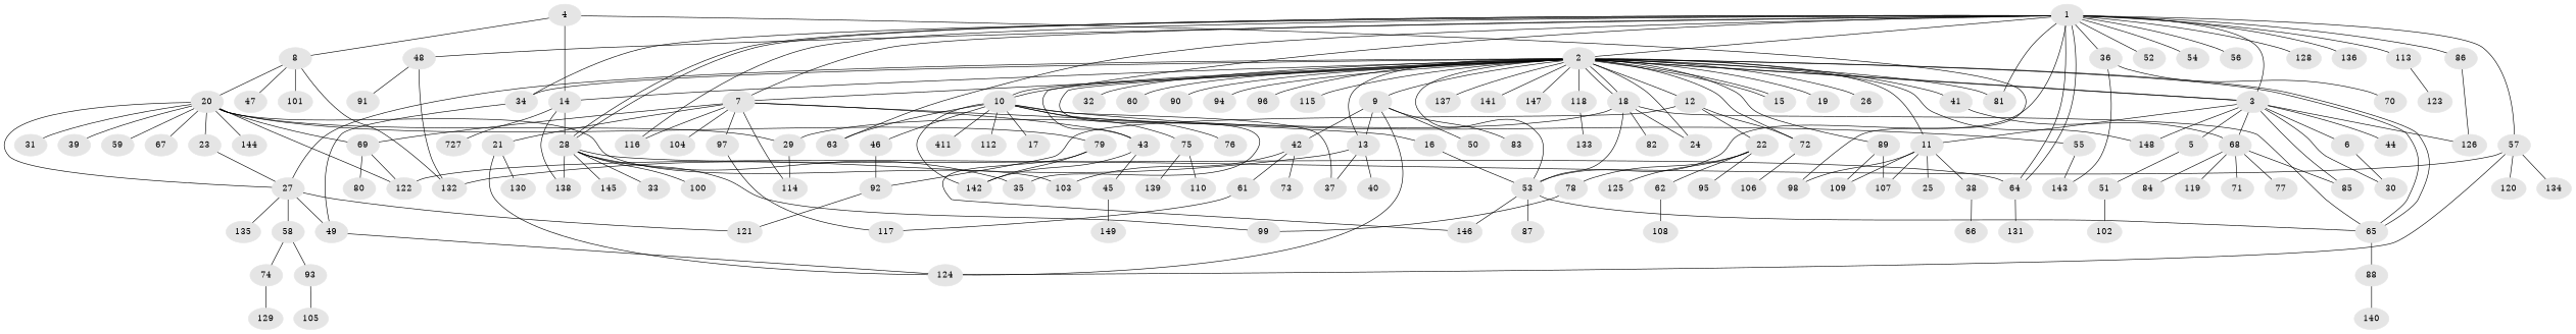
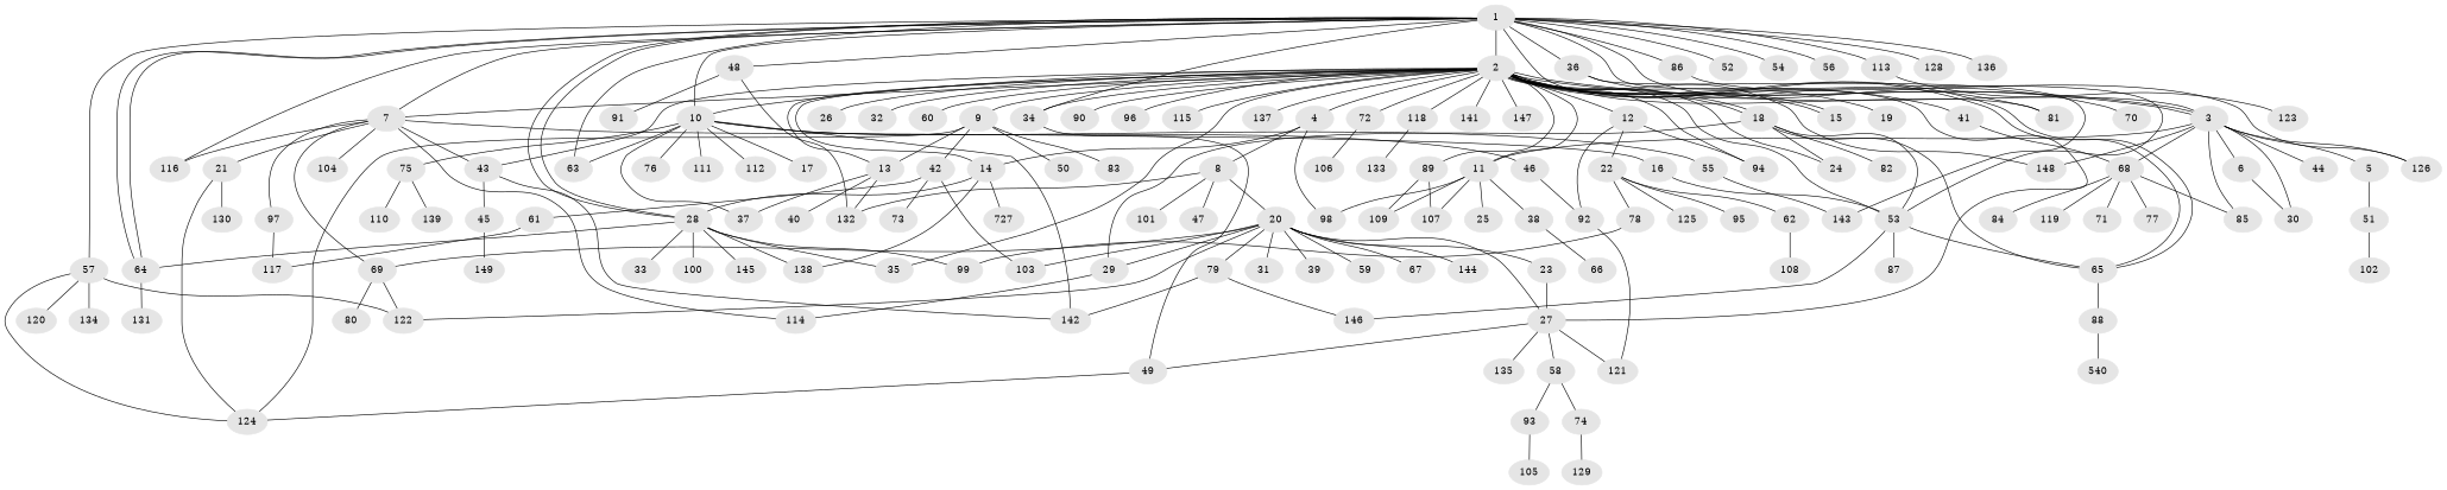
  graph {
    node [color=gray90 style=filled]
    1
    2
    3
    7
    10
    28
    34
    36
    48
    52
    53
    54
    56
    57
    63
    64
    81
    86
    113
    116
    128
    136
    4
    9
    11
    12
    13
    14
    15
    18
    19
    24
    26
    27
    32
    35
    41
    43
    60
    65
    72
    89
    90
    94
    96
    115
    118
    137
    141
    147
    148
    5
    6
    30
    44
    68
    85
    126
    16
    21
    69
    97
    104
    114
    17
    37
    46
    55
    75
    76
-   111 [label=411]
+   111
    112
    142
    138
    33
    99
    100
    145
    49
    70
    143
    132
    91
    87
    146
    124
    122
    120
    134
    131
    123
    8
    98
    42
    50
    83
    25
    38
    107
    109
    22
    92
    40
    n104 [label=727]
    29
    82
    58
    121
    135
    45
    88
    106
    133
    51
    20
    23
    31
    39
    59
    67
    79
    103
    144
    71
    77
    84
    119
    47
    101
    102
    130
    80
    117
    61
    73
    110
    139
    66
    62
    78
    95
    125
    108
    74
    93
    149
    129
    105
-   140
+   140 [label=540]
    1 -- 2
    1 -- 3
    1 -- 7
    1 -- 10
    1 -- 28
    1 -- 28
    1 -- 34
    1 -- 36
    1 -- 48
    1 -- 52
    1 -- 53
    1 -- 54
    1 -- 56
    1 -- 57
    1 -- 63
    1 -- 64
    1 -- 64
    1 -- 81
    1 -- 86
    1 -- 113
    1 -- 116
    1 -- 128
    1 -- 136
    2 -- 3
    2 -- 3
    2 -- 7
    2 -- 10
    2 -- 34
    2 -- 53
    2 -- 81
+   2 -- 4
    2 -- 9
    2 -- 11
    2 -- 12
    2 -- 13
    2 -- 14
    2 -- 15
    2 -- 15
    2 -- 18
    2 -- 18
    2 -- 19
    2 -- 24
    2 -- 26
    2 -- 27
    2 -- 32
    2 -- 35
    2 -- 41
    2 -- 43
    2 -- 60
    2 -- 65
    2 -- 65
    2 -- 72
    2 -- 89
    2 -- 90
    2 -- 94
    2 -- 96
    2 -- 115
    2 -- 118
    2 -- 137
    2 -- 141
    2 -- 147
    2 -- 148
    3 -- 11
    3 -- 148
    3 -- 5
    3 -- 6
    3 -- 30
    3 -- 44
    3 -- 68
    3 -- 85
    3 -- 126
    7 -- 116
    7 -- 43
    7 -- 16
    7 -- 21
    7 -- 69
    7 -- 97
    7 -- 104
    7 -- 114
    10 -- 63
    10 -- 17
    10 -- 37
    10 -- 46
    10 -- 55
    10 -- 75
    10 -- 76
    10 -- 111
    10 -- 112
    10 -- 142
    28 -- 64
    28 -- 35
    28 -- 138
    28 -- 33
    28 -- 99
    28 -- 100
    28 -- 145
    34 -- 49
    36 -- 70
    36 -- 143
    48 -- 132
    48 -- 91
    53 -- 65
    53 -- 87
    53 -- 146
    57 -- 124
    57 -- 122
    57 -- 120
    57 -- 134
    64 -- 131
    86 -- 126
    113 -- 123
    4 -- 14
    4 -- 8
    4 -- 98
    9 -- 13
    9 -- 124
    9 -- 42
    9 -- 50
    9 -- 83
    11 -- 98
    11 -- 25
    11 -- 38
    11 -- 107
    11 -- 109
-   12 -- 72
+   12 -- 94
    12 -- 22
    12 -- 92
    13 -- 37
    13 -- 132
    13 -- 40
    14 -- 28
    14 -- 138
    14 -- n104
    18 -- 53
    18 -- 24
    18 -- 65
    18 -- 29
    18 -- 82
    27 -- 49
    27 -- 58
    27 -- 121
    27 -- 135
    41 -- 68
    43 -- 142
    43 -- 45
    65 -- 88
    72 -- 106
    89 -- 107
    89 -- 109
    118 -- 133
    5 -- 51
    6 -- 30
    68 -- 85
    68 -- 71
    68 -- 77
    68 -- 84
    68 -- 119
    16 -- 53
    21 -- 124
    21 -- 130
    69 -- 122
    69 -- 80
    97 -- 117
    46 -- 92
    55 -- 143
    75 -- 110
    75 -- 139
    49 -- 124
    8 -- 132
    8 -- 20
    8 -- 47
    8 -- 101
    42 -- 103
    42 -- 61
    42 -- 73
    38 -- 66
    22 -- 62
    22 -- 78
    22 -- 95
    22 -- 125
    92 -- 121
    29 -- 114
    58 -- 74
    58 -- 93
    45 -- 149
    88 -- 140
    51 -- 102
    20 -- 27
    20 -- 69
    20 -- 122
    20 -- 29
    20 -- 23
    20 -- 31
    20 -- 39
    20 -- 59
    20 -- 67
    20 -- 79
    20 -- 103
    20 -- 144
    23 -- 27
    79 -- 142
    79 -- 146
    61 -- 117
    62 -- 108
    78 -- 99
    74 -- 129
    93 -- 105
  }
